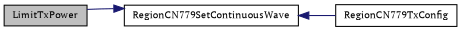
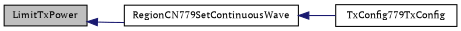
  digraph {
    fontname="PT Serif"
    rankdir=LR
    node [color=black fillcolor=white fontname="PT Serif" fontsize=10 shape=record style=filled]
    edge [color=midnightblue dir=back fontname="PT Serif" fontsize=10 labelfontname=Helvetica labelfontsize=10 style=solid]
    n1 [fillcolor=grey75 fontcolor=black height=0.2 label=LimitTxPower width=0.4]
    n2 [height=0.2 label=RegionCN779SetContinuousWave width=0.4]
-   n3 [height=0.2 label=RegionCN779TxConfig width=0.4]
-   n2 -> n1
+   n3 [height=0.2 label=TxConfig779TxConfig width=0.4]
+   n1 -> n2
    n2 -> n3
  }
